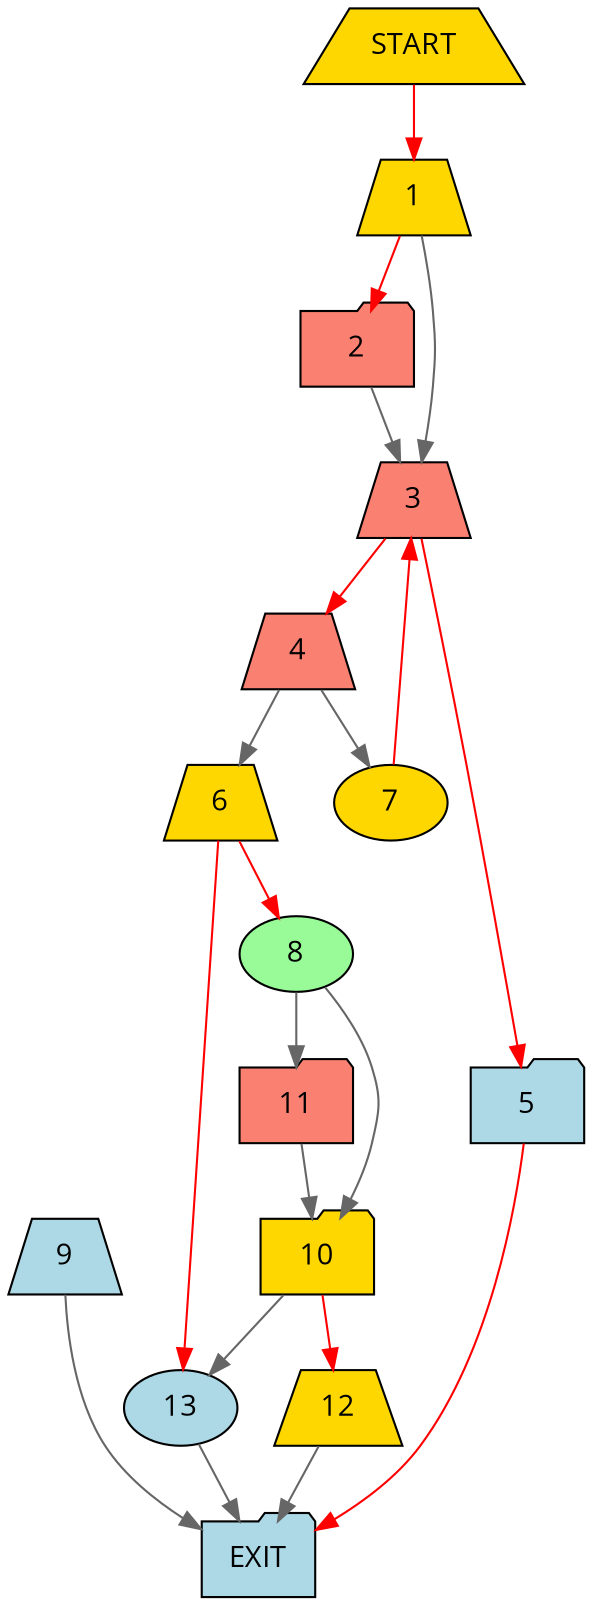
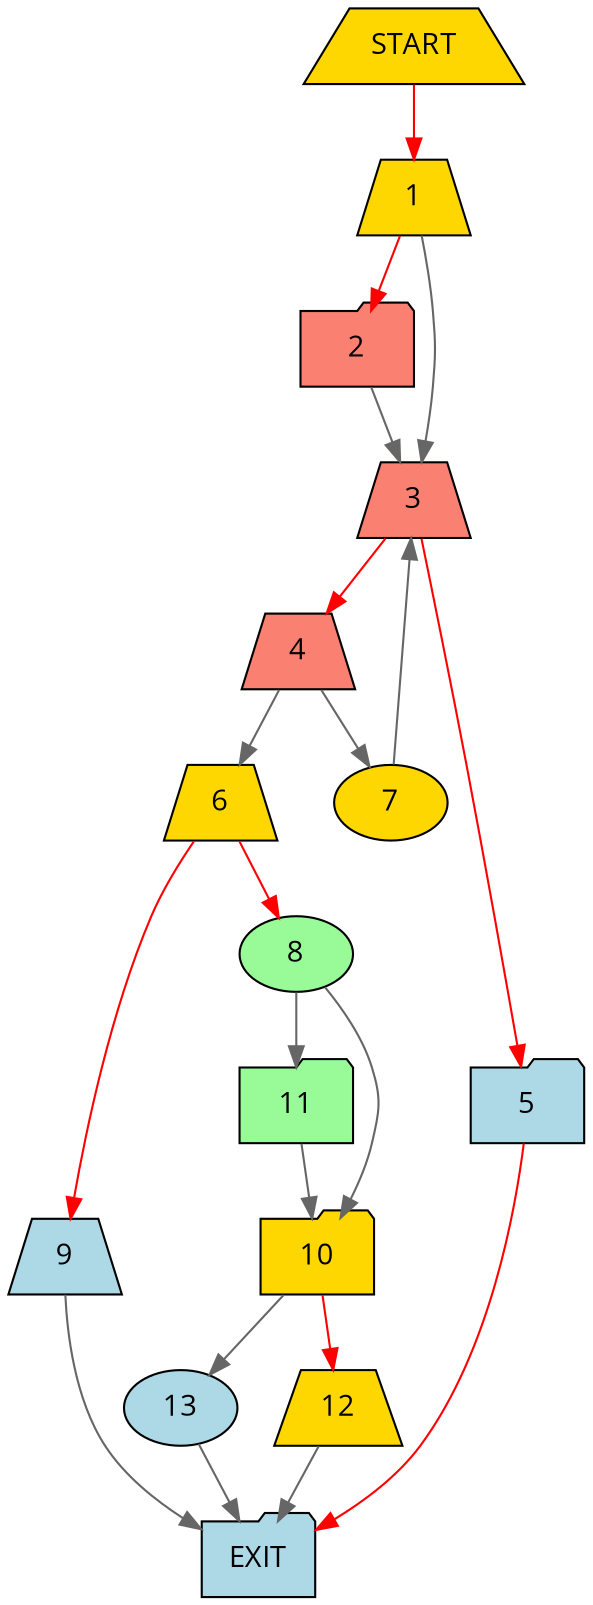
  digraph {
    fontname="Open Sans"
    node [fillcolor=gold fontname="Open Sans" shape=trapezium style=filled]
    edge [color=gray40 fontname="Open Sans"]
    n1 [label=START]
    1
    2 [fillcolor=salmon shape=folder]
    3 [fillcolor=salmon]
    n5 [fillcolor=lightblue label=EXIT shape=folder]
    4 [fillcolor=salmon]
    5 [fillcolor=lightblue shape=folder]
    6
    7 [shape=ellipse]
    8 [fillcolor=palegreen shape=ellipse]
    9 [fillcolor=lightblue]
    10 [shape=folder]
-   11 [fillcolor=salmon shape=folder]
+   11 [fillcolor=palegreen shape=folder]
    12
    13 [fillcolor=lightblue shape=ellipse]
    n1 -> 1 [color=red]
    1 -> 2 [color=red]
    1 -> 3
    2 -> 3
    3 -> 4 [color=red]
    3 -> 5 [color=red]
    4 -> 6
    4 -> 7
    5 -> n5 [color=red]
    6 -> 8 [color=red]
-   6 -> 13 [color=red]
-   7 -> 3 [color=red]
+   6 -> 9 [color=red]
+   7 -> 3
    8 -> 10
    8 -> 11
    9 -> n5
    10 -> 12 [color=red]
    10 -> 13
    11 -> 10
    12 -> n5
    13 -> n5
  }
